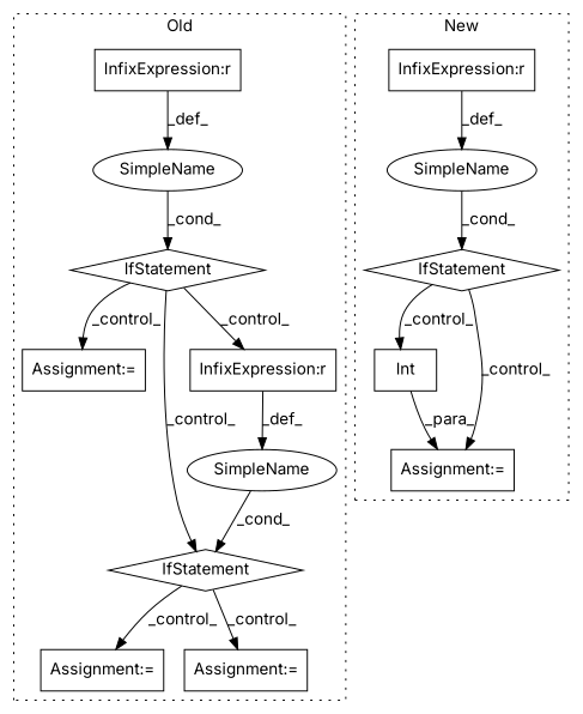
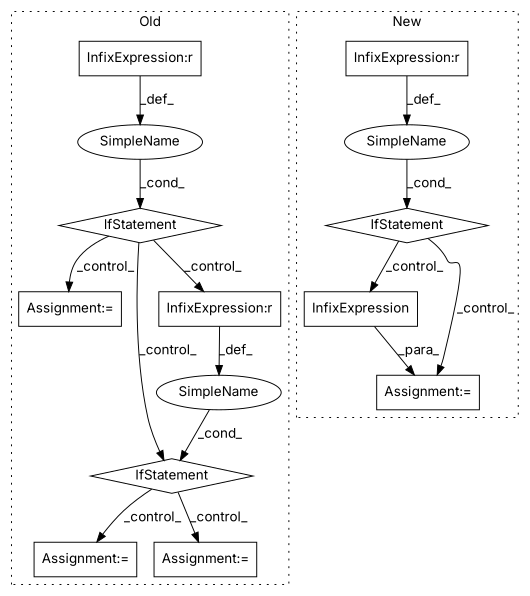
  digraph {
    fontname=Inter
    node [a=7 l=1 shape=box fontname=Inter]
    edge [fontname=Inter]
    n1 [a=25 l="4,2" label=IfStatement s="6722,6752" shape=diamond]
    n2 [label="Assignment:=" s=6982]
    n3 [a=42 label=SimpleName shape=ellipse l=""]
    n4 [a=27 l=4 label="InfixExpression:r" s=6740]
    n5 [label="Assignment:=" s=6777]
    n6 [label="Assignment:=" s=6918]
    n7 [a=25 l="4,2" label=IfStatement s="6813,6846" shape=diamond]
    n8 [a=42 label=SimpleName shape=ellipse l=""]
    n9 [a=27 l=4 label="InfixExpression:r" s=6831]
-   n10 [a=32 l="4,1" label=Int s="7732,7761"]
+   n10 [a=32 l="4,1" label=InfixExpression s="7732,7761"]
    n11 [label="Assignment:=" s=7731]
    n12 [a=25 l="4,2" label=IfStatement s="7663,7684" shape=diamond]
    n13 [a=42 label=SimpleName shape=ellipse l=""]
    n14 [a=27 l=4 label="InfixExpression:r" s=7676]
    subgraph cluster_1 {
      label=Old
      style=dotted
      n1
      n2
      n3
      n4
      n5
      n6
      n7
      n8
      n9
    }
    subgraph cluster_2 {
      label=New
      style=dotted
      n10
      n11
      n12
      n13
      n14
    }
    n1 -> n5 [label=_control_]
    n1 -> n7 [label=_control_]
    n1 -> n9 [label=_control_]
    n3 -> n1 [label=_cond_]
    n4 -> n3 [label=_def_]
    n7 -> n2 [label=_control_]
    n7 -> n6 [label=_control_]
    n8 -> n7 [label=_cond_]
    n9 -> n8 [label=_def_]
    n10 -> n11 [label=_para_]
    n12 -> n10 [label=_control_]
    n12 -> n11 [label=_control_]
    n13 -> n12 [label=_cond_]
    n14 -> n13 [label=_def_]
  }
